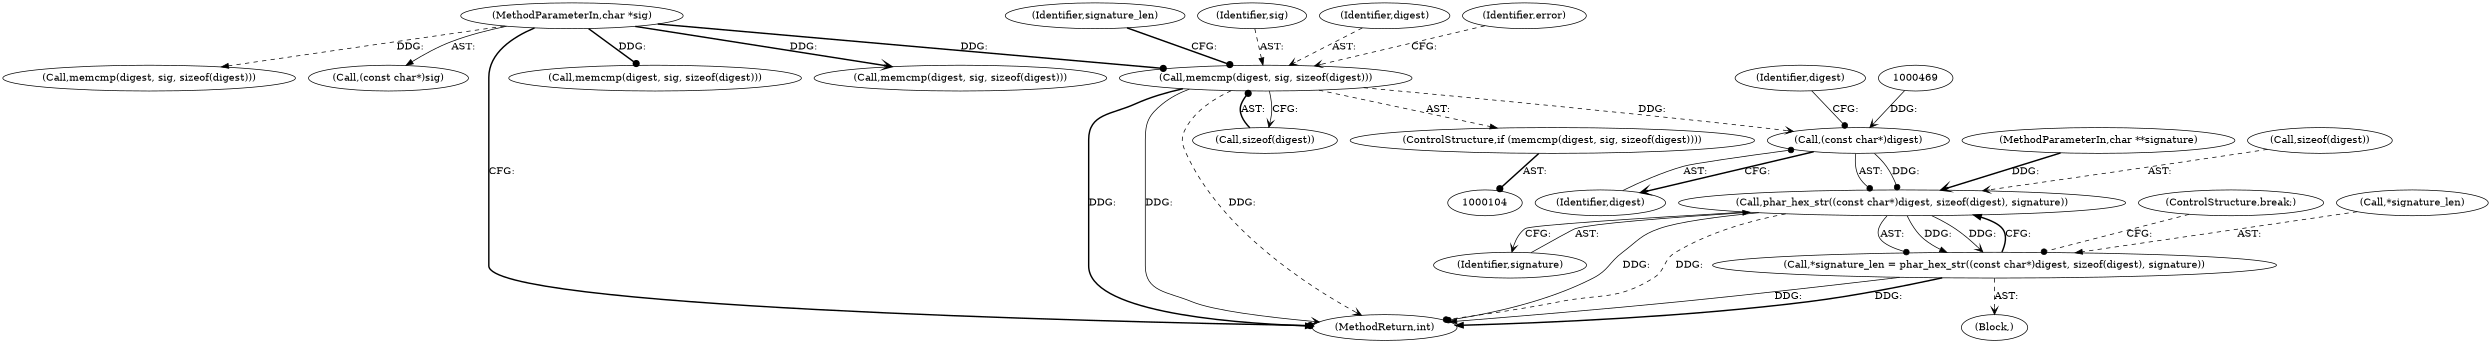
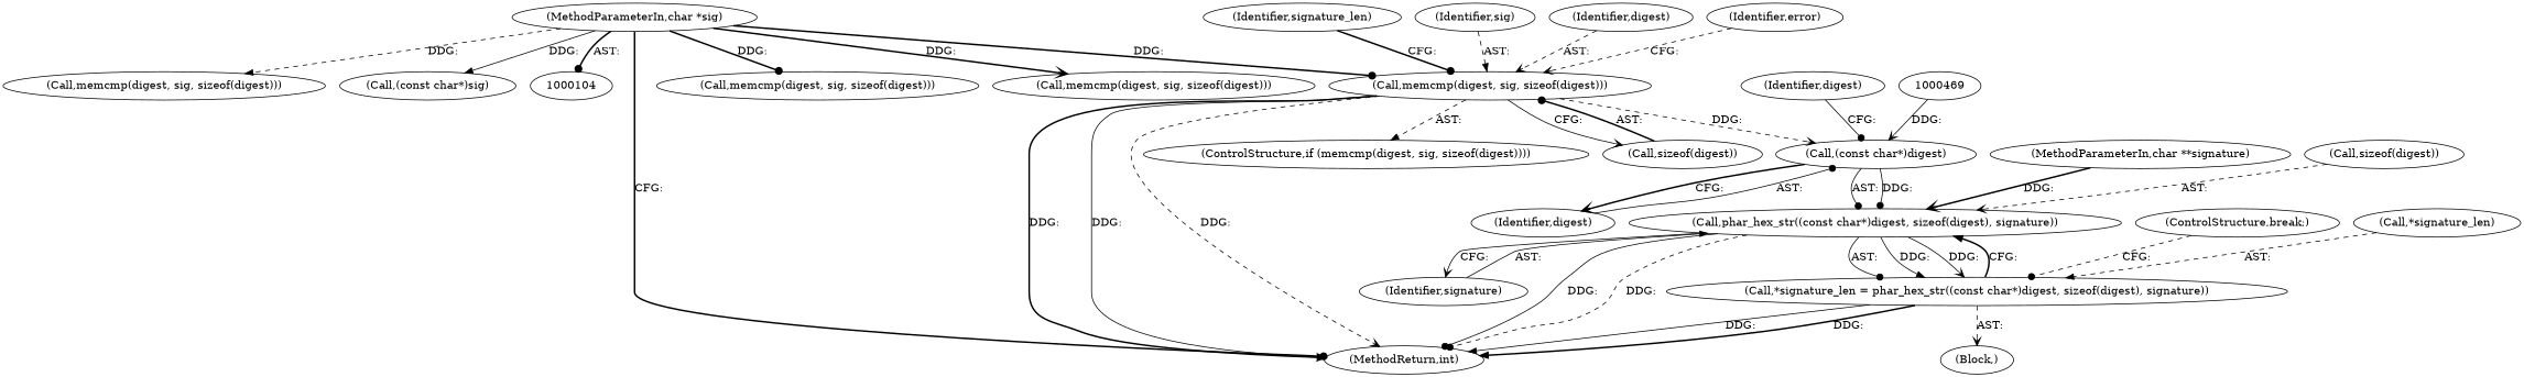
  digraph {
    edge [arrowhead=vee style=solid]
    n1 [label="(Call,memcmp(digest, sig, sizeof(digest)))"]
    n2 [label="(Call,(const char*)digest)"]
    n3 [label="(ControlStructure,if (memcmp(digest, sig, sizeof(digest))))"]
    n4 [label="(Call,sizeof(digest))"]
    n5 [label="(MethodReturn,int)"]
    n6 [label="(Call,phar_hex_str((const char*)digest, sizeof(digest), signature))"]
    n7 [label="(Identifier,digest)"]
    n8 [label="(MethodParameterIn,char *sig)"]
    n9 [label="(Call,memcmp(digest, sig, sizeof(digest)))"]
    n10 [label="(Call,memcmp(digest, sig, sizeof(digest)))"]
    n11 [label="(Call,memcmp(digest, sig, sizeof(digest)))"]
    n12 [label="(Call,(const char*)sig)"]
    1000104
    n14 [label="(Call,*signature_len = phar_hex_str((const char*)digest, sizeof(digest), signature))"]
    n15 [label="(Identifier,signature)"]
    n16 [label="(Block,)"]
    n17 [label="(MethodParameterIn,char **signature)"]
    n18 [label="(Identifier,signature_len)"]
    n19 [label="(Call,sizeof(digest))"]
    n20 [label="(ControlStructure,break;)"]
    n21 [label="(Call,*signature_len)"]
    n22 [label="(Identifier,digest)"]
    n23 [label="(Identifier,sig)"]
    n24 [label="(Identifier,digest)"]
    n25 [label="(Identifier,error)"]
    1000469
    n1 -> n2 [label="DDG: " style=dashed]
    n1 -> n3 [arrowhead=normal label="AST: " style=dashed]
    n1 -> n4 [label="CFG: "]
    n1 -> n5 [arrowhead=normal label="DDG: " style=bold]
    n1 -> n5 [label="DDG: "]
    n1 -> n5 [label="DDG: " style=dashed]
    n2 -> n6 [arrowhead=dot label="AST: "]
    n2 -> n6 [arrowhead=dot label="DDG: "]
    n2 -> n7 [label="CFG: " style=bold]
    n4 -> n1 [arrowhead=dot label="AST: " style=bold]
    n6 -> n5 [arrowhead=dot label="DDG: "]
    n6 -> n5 [arrowhead=dot label="DDG: " style=dashed]
    n6 -> n14 [arrowhead=dot label="AST: "]
    n6 -> n14 [arrowhead=normal label="DDG: "]
    n6 -> n14 [label="DDG: "]
    n6 -> n15 [label="CFG: "]
    n7 -> n2 [arrowhead=dot label="AST: "]
    n8 -> n1 [arrowhead=dot label="DDG: " style=bold]
    n8 -> n5 [arrowhead=dot label="CFG: " style=bold]
    n8 -> n9 [arrowhead=dot label="DDG: " style=bold]
    n8 -> n10 [label="DDG: " style=bold]
    n8 -> n11 [arrowhead=normal label="DDG: " style=dashed]
-   n8 -> n12 [arrowhead=normal label="AST: "]
-   n3 -> 1000104 [arrowhead=dot label="AST: " style=bold]
+   n8 -> n12 [arrowhead=normal label="DDG: "]
+   n8 -> 1000104 [arrowhead=dot label="AST: " style=bold]
    n14 -> n5 [arrowhead=normal label="DDG: "]
    n14 -> n5 [arrowhead=normal label="DDG: " style=bold]
    n14 -> n6 [arrowhead=normal label="CFG: " style=bold]
    n14 -> n16 [label="AST: " style=dashed]
    n15 -> n6 [arrowhead=normal label="AST: "]
    n17 -> n6 [label="DDG: " style=bold]
    n18 -> n1 [arrowhead=dot label="CFG: " style=bold]
    n19 -> n6 [label="AST: " style=dashed]
    n20 -> n14 [arrowhead=dot label="CFG: " style=dashed]
    n21 -> n14 [arrowhead=normal label="AST: " style=dashed]
    n22 -> n2 [arrowhead=dot label="CFG: "]
    n23 -> n1 [arrowhead=normal label="AST: " style=dashed]
    n24 -> n1 [label="AST: " style=dashed]
    n25 -> n1 [label="CFG: " style=dashed]
    1000469 -> n2 [label="DDG: "]
  }
